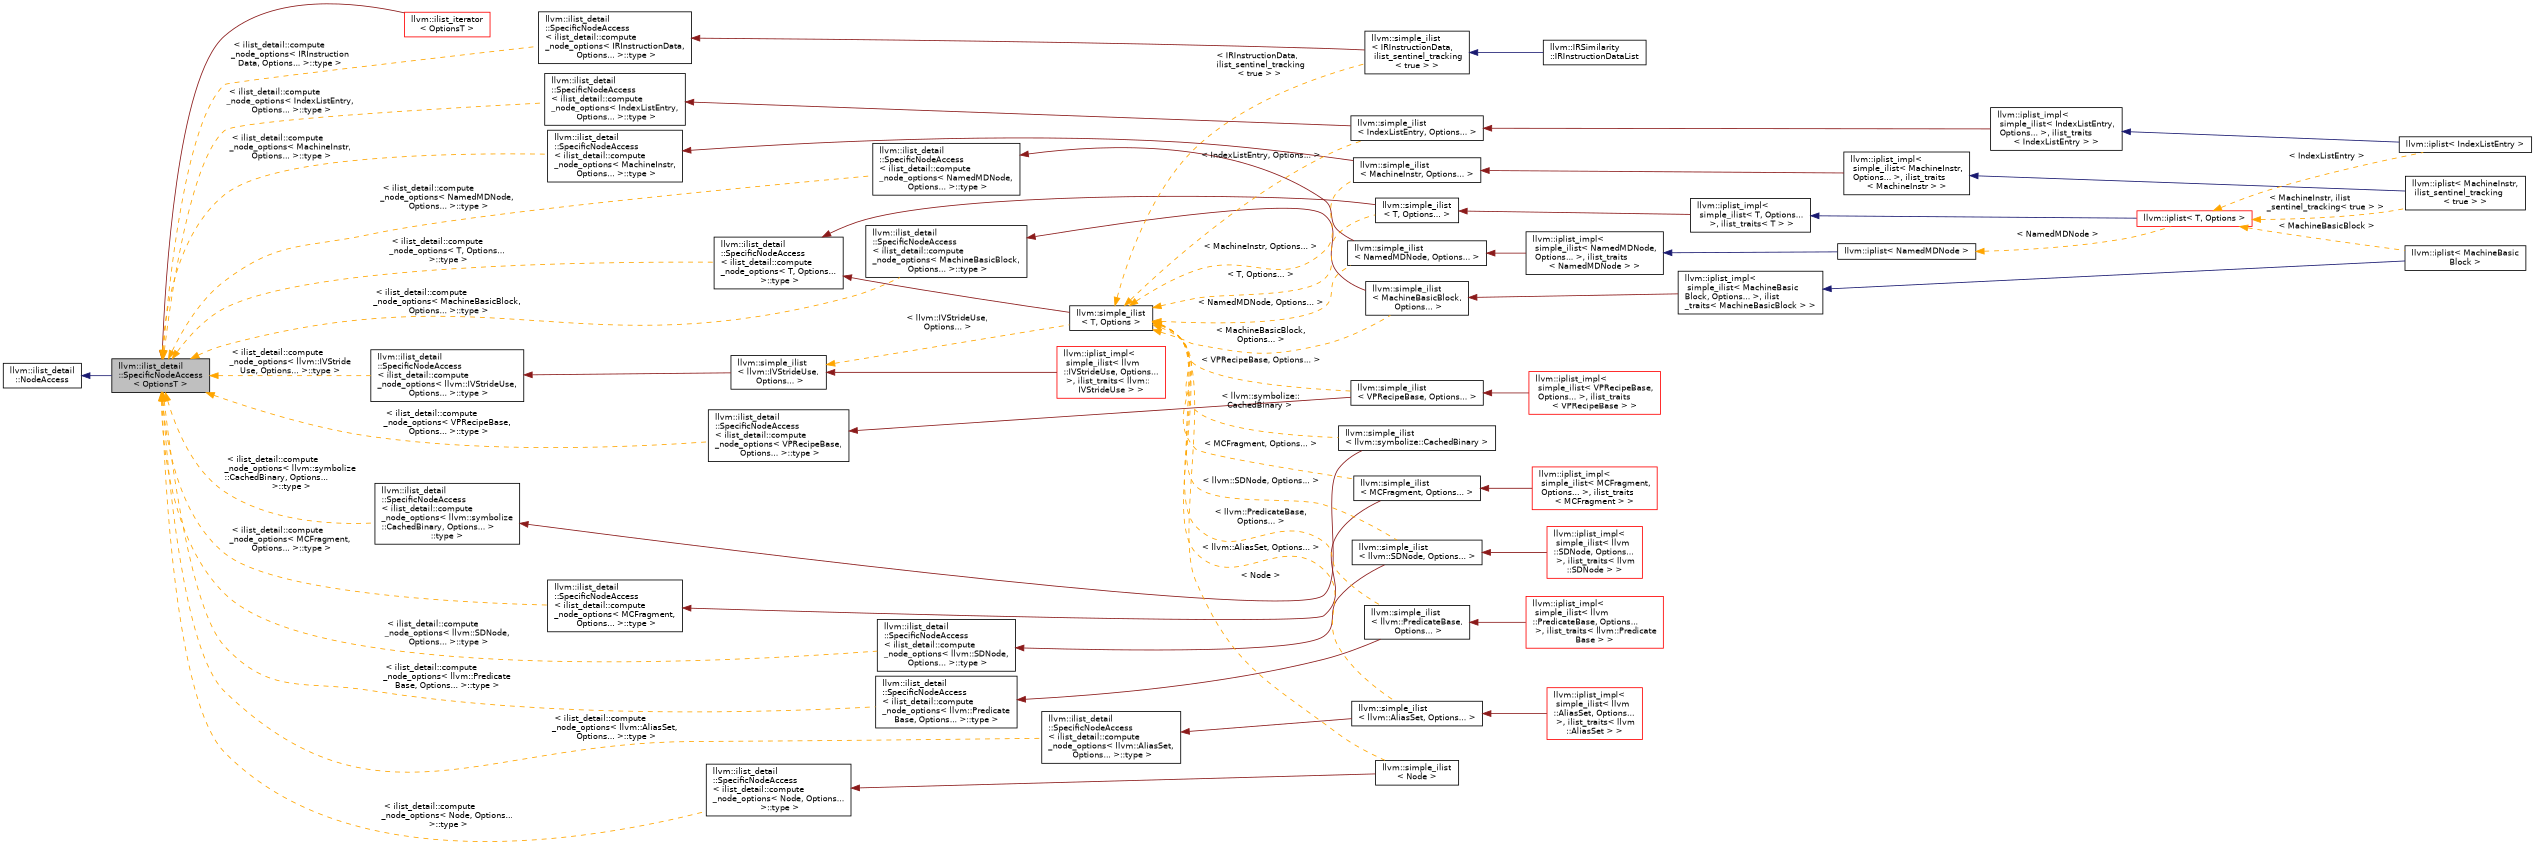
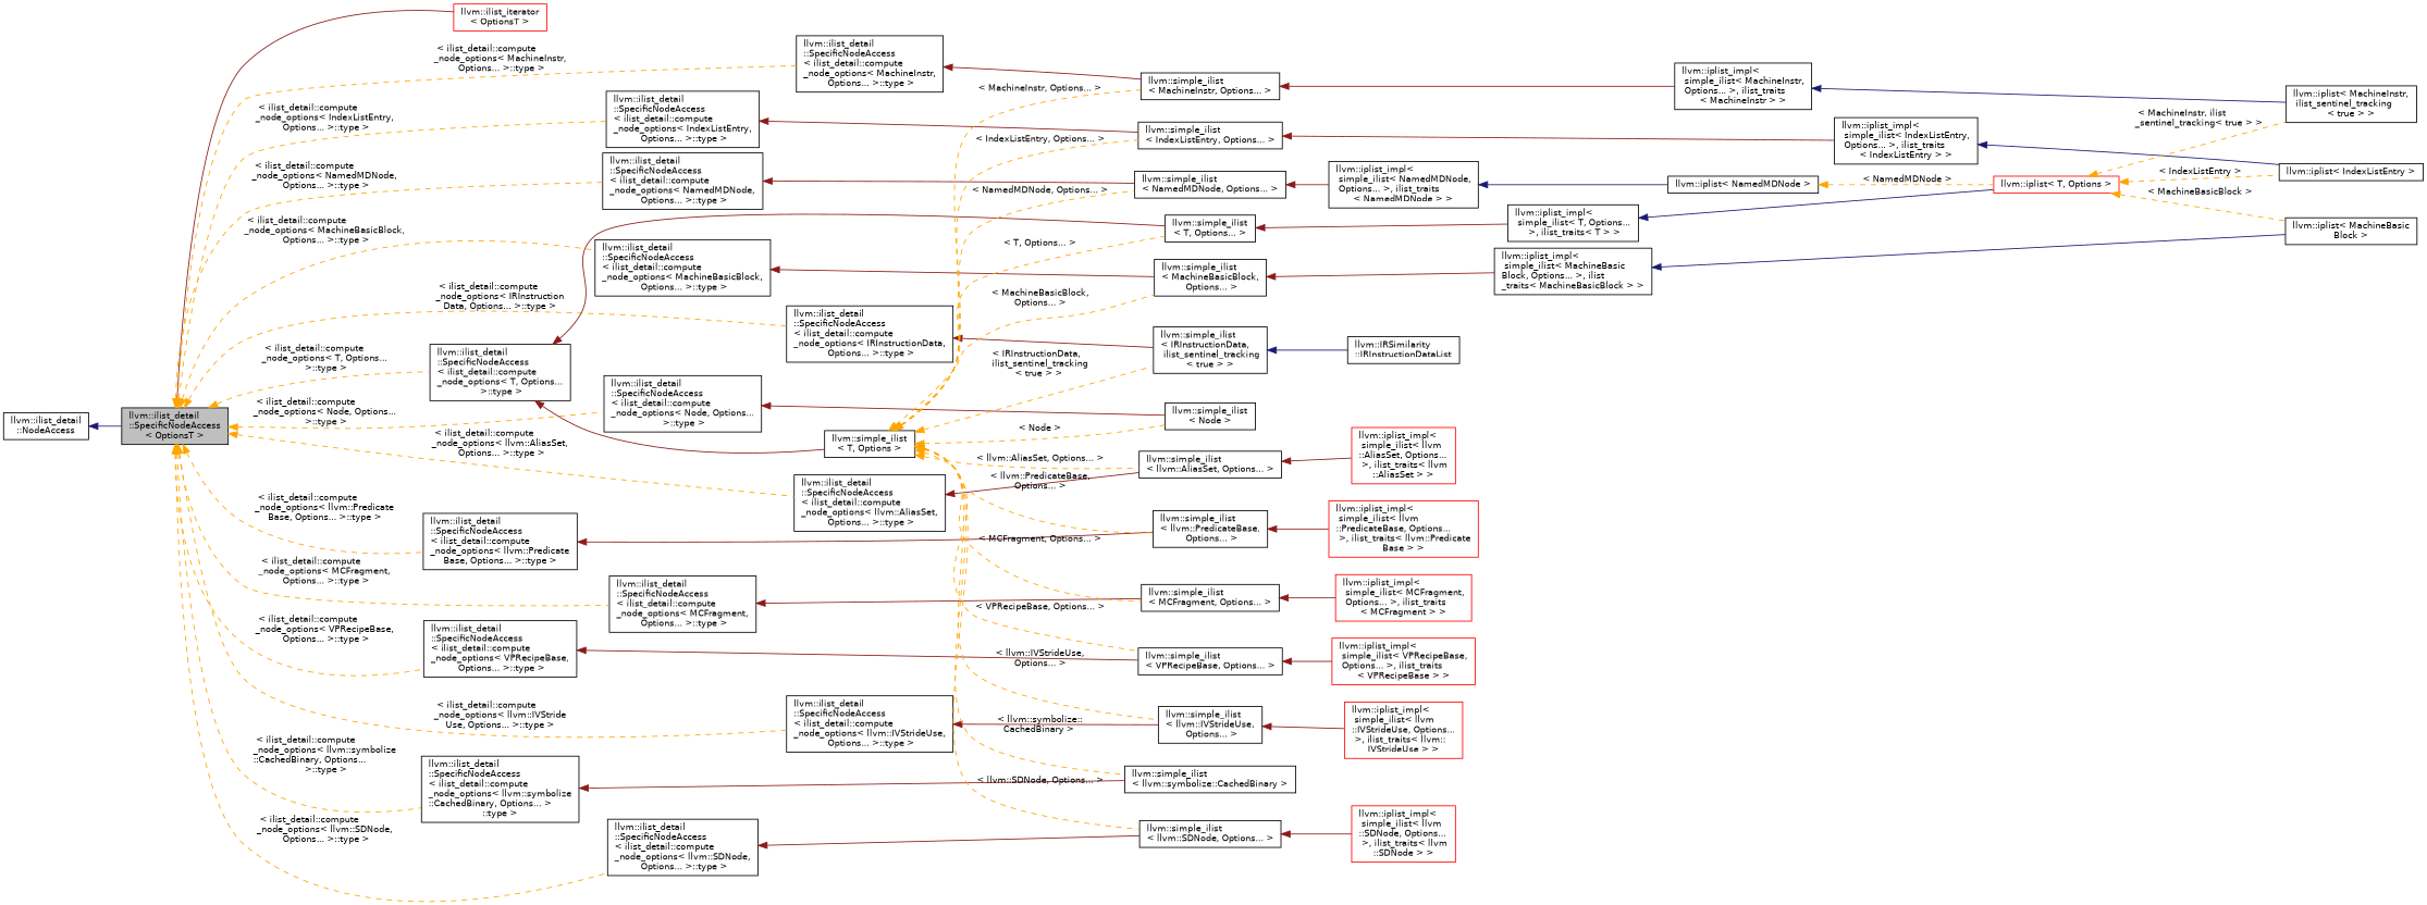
  digraph {
    rankdir=LR
    node [color=black fontname=Helvetica fontsize=10 shape=record]
    edge [color=orange dir=back fontname=Helvetica fontsize=10 labelfontname=Helvetica labelfontsize=10 style=solid]
    n1 [fillcolor=grey75 fontcolor=black height=0.2 label="llvm::ilist_detail\l::SpecificNodeAccess\l\< OptionsT \>" style=filled width=0.4]
    n2 [color=red height=0.2 label="llvm::ilist_iterator\l\< OptionsT \>" width=0.4]
    n3 [height=0.2 label="llvm::ilist_detail\l::SpecificNodeAccess\l\< ilist_detail::compute\l_node_options\< T, Options...\l \>::type \>" width=0.4]
    n4 [height=0.2 label="llvm::ilist_detail\l::SpecificNodeAccess\l\< ilist_detail::compute\l_node_options\< MachineBasicBlock,\l Options... \>::type \>" width=0.4]
    n5 [height=0.2 label="llvm::ilist_detail\l::SpecificNodeAccess\l\< ilist_detail::compute\l_node_options\< IndexListEntry,\l Options... \>::type \>" width=0.4]
    n6 [height=0.2 label="llvm::ilist_detail\l::SpecificNodeAccess\l\< ilist_detail::compute\l_node_options\< NamedMDNode,\l Options... \>::type \>" width=0.4]
    n7 [height=0.2 label="llvm::ilist_detail\l::SpecificNodeAccess\l\< ilist_detail::compute\l_node_options\< IRInstructionData,\l Options... \>::type \>" width=0.4]
    n8 [height=0.2 label="llvm::ilist_detail\l::SpecificNodeAccess\l\< ilist_detail::compute\l_node_options\< MachineInstr,\l Options... \>::type \>" width=0.4]
    n9 [height=0.2 label="llvm::ilist_detail\l::SpecificNodeAccess\l\< ilist_detail::compute\l_node_options\< Node, Options...\l \>::type \>" width=0.4]
    n10 [height=0.2 label="llvm::ilist_detail\l::SpecificNodeAccess\l\< ilist_detail::compute\l_node_options\< llvm::IVStrideUse,\l Options... \>::type \>" width=0.4]
    n11 [height=0.2 label="llvm::ilist_detail\l::SpecificNodeAccess\l\< ilist_detail::compute\l_node_options\< llvm::SDNode,\l Options... \>::type \>" width=0.4]
    n12 [height=0.2 label="llvm::ilist_detail\l::SpecificNodeAccess\l\< ilist_detail::compute\l_node_options\< llvm::AliasSet,\l Options... \>::type \>" width=0.4]
    n13 [height=0.2 label="llvm::ilist_detail\l::SpecificNodeAccess\l\< ilist_detail::compute\l_node_options\< MCFragment,\l Options... \>::type \>" width=0.4]
    n14 [height=0.2 label="llvm::ilist_detail\l::SpecificNodeAccess\l\< ilist_detail::compute\l_node_options\< VPRecipeBase,\l Options... \>::type \>" width=0.4]
    n15 [height=0.2 label="llvm::ilist_detail\l::SpecificNodeAccess\l\< ilist_detail::compute\l_node_options\< llvm::Predicate\lBase, Options... \>::type \>" width=0.4]
    n16 [height=0.2 label="llvm::ilist_detail\l::SpecificNodeAccess\l\< ilist_detail::compute\l_node_options\< llvm::symbolize\l::CachedBinary, Options... \>\l::type \>" width=0.4]
    n17 [height=0.2 label="llvm::simple_ilist\l\< T, Options \>" width=0.4]
    n18 [height=0.2 label="llvm::simple_ilist\l\< T, Options... \>" width=0.4]
    n19 [height=0.2 label="llvm::simple_ilist\l\< MachineBasicBlock,\l Options... \>" width=0.4]
    n20 [height=0.2 label="llvm::simple_ilist\l\< IndexListEntry, Options... \>" width=0.4]
    n21 [height=0.2 label="llvm::simple_ilist\l\< NamedMDNode, Options... \>" width=0.4]
    n22 [height=0.2 label="llvm::simple_ilist\l\< IRInstructionData,\l ilist_sentinel_tracking\l\< true \> \>" width=0.4]
    n23 [height=0.2 label="llvm::simple_ilist\l\< MachineInstr, Options... \>" width=0.4]
    n24 [height=0.2 label="llvm::simple_ilist\l\< Node \>" width=0.4]
    n25 [height=0.2 label="llvm::simple_ilist\l\< llvm::IVStrideUse,\l Options... \>" width=0.4]
    n26 [height=0.2 label="llvm::simple_ilist\l\< llvm::SDNode, Options... \>" width=0.4]
    n27 [height=0.2 label="llvm::simple_ilist\l\< llvm::AliasSet, Options... \>" width=0.4]
    n28 [height=0.2 label="llvm::simple_ilist\l\< MCFragment, Options... \>" width=0.4]
    n29 [height=0.2 label="llvm::simple_ilist\l\< VPRecipeBase, Options... \>" width=0.4]
    n30 [height=0.2 label="llvm::simple_ilist\l\< llvm::PredicateBase,\l Options... \>" width=0.4]
    n31 [height=0.2 label="llvm::simple_ilist\l\< llvm::symbolize::CachedBinary \>" width=0.4]
    n32 [height=0.2 label="llvm::ilist_detail\l::NodeAccess" width=0.4]
    n33 [height=0.2 label="llvm::iplist_impl\<\l simple_ilist\< T, Options...\l \>, ilist_traits\< T \> \>" width=0.4]
    n34 [color=red height=0.2 label="llvm::iplist_impl\<\l simple_ilist\< MCFragment,\l Options... \>, ilist_traits\l\< MCFragment \> \>" width=0.4]
    n35 [height=0.2 label="llvm::iplist_impl\<\l simple_ilist\< IndexListEntry,\l Options... \>, ilist_traits\l\< IndexListEntry \> \>" width=0.4]
    n36 [color=red height=0.2 label="llvm::iplist_impl\<\l simple_ilist\< llvm\l::PredicateBase, Options...\l \>, ilist_traits\< llvm::Predicate\lBase \> \>" width=0.4]
    n37 [height=0.2 label="llvm::IRSimilarity\l::IRInstructionDataList" width=0.4]
    n38 [height=0.2 label="llvm::iplist_impl\<\l simple_ilist\< NamedMDNode,\l Options... \>, ilist_traits\l\< NamedMDNode \> \>" width=0.4]
    n39 [color=red height=0.2 label="llvm::iplist_impl\<\l simple_ilist\< llvm\l::IVStrideUse, Options...\l \>, ilist_traits\< llvm::\lIVStrideUse \> \>" width=0.4]
    n40 [color=red height=0.2 label="llvm::iplist_impl\<\l simple_ilist\< VPRecipeBase,\l Options... \>, ilist_traits\l\< VPRecipeBase \> \>" width=0.4]
    n41 [height=0.2 label="llvm::iplist_impl\<\l simple_ilist\< MachineBasic\lBlock, Options... \>, ilist\l_traits\< MachineBasicBlock \> \>" width=0.4]
    n42 [color=red height=0.2 label="llvm::iplist_impl\<\l simple_ilist\< llvm\l::SDNode, Options...\l \>, ilist_traits\< llvm\l::SDNode \> \>" width=0.4]
    n43 [color=red height=0.2 label="llvm::iplist_impl\<\l simple_ilist\< llvm\l::AliasSet, Options...\l \>, ilist_traits\< llvm\l::AliasSet \> \>" width=0.4]
    n44 [height=0.2 label="llvm::iplist_impl\<\l simple_ilist\< MachineInstr,\l Options... \>, ilist_traits\l\< MachineInstr \> \>" width=0.4]
    n45 [height=0.2 label="llvm::iplist\< IndexListEntry \>" width=0.4]
    n46 [color=red height=0.2 label="llvm::iplist\< T, Options \>" width=0.4]
    n47 [height=0.2 label="llvm::iplist\< MachineBasic\lBlock \>" width=0.4]
    n48 [height=0.2 label="llvm::iplist\< MachineInstr,\l ilist_sentinel_tracking\l\< true \> \>" width=0.4]
    n49 [height=0.2 label="llvm::iplist\< NamedMDNode \>" width=0.4]
    n1 -> n2 [color=firebrick4]
    n1 -> n3 [label=" \< ilist_detail::compute\l_node_options\< T, Options...\l \>::type \>" style=dashed]
    n1 -> n4 [label=" \< ilist_detail::compute\l_node_options\< MachineBasicBlock,\l Options... \>::type \>" style=dashed]
    n1 -> n5 [label=" \< ilist_detail::compute\l_node_options\< IndexListEntry,\l Options... \>::type \>" style=dashed]
    n1 -> n6 [label=" \< ilist_detail::compute\l_node_options\< NamedMDNode,\l Options... \>::type \>" style=dashed]
    n1 -> n7 [label=" \< ilist_detail::compute\l_node_options\< IRInstruction\lData, Options... \>::type \>" style=dashed]
    n1 -> n8 [label=" \< ilist_detail::compute\l_node_options\< MachineInstr,\l Options... \>::type \>" style=dashed]
    n1 -> n9 [label=" \< ilist_detail::compute\l_node_options\< Node, Options...\l \>::type \>" style=dashed]
    n1 -> n10 [label=" \< ilist_detail::compute\l_node_options\< llvm::IVStride\lUse, Options... \>::type \>" style=dashed]
    n1 -> n11 [label=" \< ilist_detail::compute\l_node_options\< llvm::SDNode,\l Options... \>::type \>" style=dashed]
    n1 -> n12 [label=" \< ilist_detail::compute\l_node_options\< llvm::AliasSet,\l Options... \>::type \>" style=dashed]
    n1 -> n13 [label=" \< ilist_detail::compute\l_node_options\< MCFragment,\l Options... \>::type \>" style=dashed]
    n1 -> n14 [label=" \< ilist_detail::compute\l_node_options\< VPRecipeBase,\l Options... \>::type \>" style=dashed]
    n1 -> n15 [label=" \< ilist_detail::compute\l_node_options\< llvm::Predicate\lBase, Options... \>::type \>" style=dashed]
    n1 -> n16 [label=" \< ilist_detail::compute\l_node_options\< llvm::symbolize\l::CachedBinary, Options...\l \>::type \>" style=dashed]
    n3 -> n17 [color=firebrick4]
    n3 -> n18 [color=firebrick4]
    n4 -> n19 [color=firebrick4]
    n5 -> n20 [color=firebrick4]
    n6 -> n21 [color=firebrick4]
    n7 -> n22 [color=firebrick4]
    n8 -> n23 [color=firebrick4]
    n9 -> n24 [color=firebrick4]
    n10 -> n25 [color=firebrick4]
    n11 -> n26 [color=firebrick4]
    n12 -> n27 [color=firebrick4]
    n13 -> n28 [color=firebrick4]
    n14 -> n29 [color=firebrick4]
    n15 -> n30 [color=firebrick4]
    n16 -> n31 [color=firebrick4]
    n17 -> n18 [label=" \< T, Options... \>" style=dashed]
    n17 -> n19 [label=" \< MachineBasicBlock,\l Options... \>" style=dashed]
    n17 -> n20 [label=" \< IndexListEntry, Options... \>" style=dashed]
    n17 -> n21 [label=" \< NamedMDNode, Options... \>" style=dashed]
    n17 -> n22 [label=" \< IRInstructionData,\l ilist_sentinel_tracking\l\< true \> \>" style=dashed]
    n17 -> n23 [label=" \< MachineInstr, Options... \>" style=dashed]
    n17 -> n24 [label=" \< Node \>" style=dashed]
-   n25 -> n17 [label=" \< llvm::IVStrideUse,\l Options... \>" style=dashed]
+   n17 -> n25 [label=" \< llvm::IVStrideUse,\l Options... \>" style=dashed]
    n17 -> n26 [label=" \< llvm::SDNode, Options... \>" style=dashed]
    n17 -> n27 [label=" \< llvm::AliasSet, Options... \>" style=dashed]
    n17 -> n28 [label=" \< MCFragment, Options... \>" style=dashed]
    n17 -> n29 [label=" \< VPRecipeBase, Options... \>" style=dashed]
    n17 -> n30 [label=" \< llvm::PredicateBase,\l Options... \>" style=dashed]
    n17 -> n31 [label=" \< llvm::symbolize::\lCachedBinary \>" style=dashed]
    n18 -> n33 [color=firebrick4]
    n19 -> n41 [color=firebrick4]
    n20 -> n35 [color=firebrick4]
    n21 -> n38 [color=firebrick4]
    n22 -> n37 [color=midnightblue]
    n23 -> n44 [color=firebrick4]
    n25 -> n39 [color=firebrick4]
    n26 -> n42 [color=firebrick4]
    n27 -> n43 [color=firebrick4]
    n28 -> n34 [color=firebrick4]
    n29 -> n40 [color=firebrick4]
    n30 -> n36 [color=firebrick4]
    n32 -> n1 [color=midnightblue]
    n33 -> n46 [color=midnightblue]
    n35 -> n45 [color=midnightblue]
    n38 -> n49 [color=midnightblue]
    n41 -> n47 [color=midnightblue]
    n44 -> n48 [color=midnightblue]
    n46 -> n45 [label=" \< IndexListEntry \>" style=dashed]
    n46 -> n47 [label=" \< MachineBasicBlock \>" style=dashed]
    n46 -> n48 [label=" \< MachineInstr, ilist\l_sentinel_tracking\< true \> \>" style=dashed]
    n49 -> n46 [label=" \< NamedMDNode \>" style=dashed]
  }
